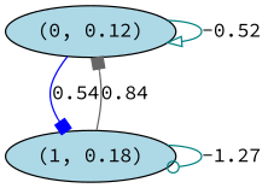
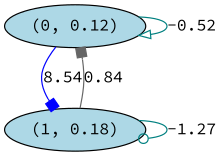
  digraph {
    fontname="Source Code Pro"
    node [style=filled fillcolor=lightblue fontname="Source Code Pro"]
    edge [color=teal arrowhead=box fontname="Source Code Pro"]
    n1 [label="(0, 0.12)"]
    n2 [label="(1, 0.18)"]
    n1 -> n1 [label=-0.52 arrowhead=onormal]
-   n1 -> n2 [label=0.54 color=blue]
+   n1 -> n2 [label=8.54 color=blue]
    n2 -> n1 [label=0.84 color=gray40]
    n2 -> n2 [label=-1.27 arrowhead=odot]
  }
